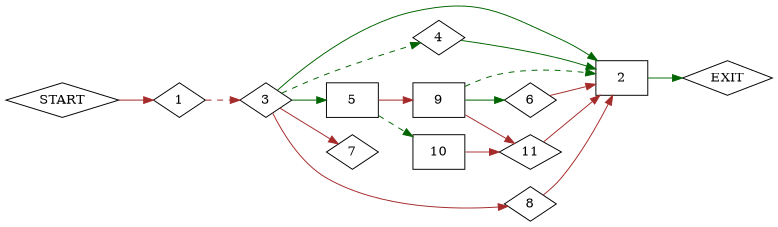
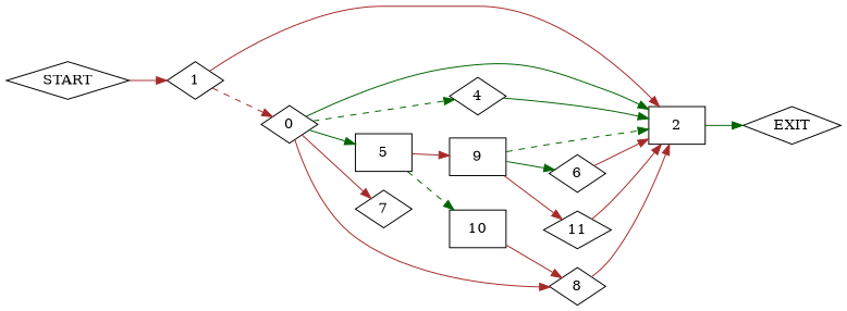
  digraph {
    rankdir=LR
    node [shape=diamond]
    edge [color=brown style=solid]
    n1 [label=START]
    1
    2 [shape=box]
-   3
+   3 [label=0]
    n5 [label=EXIT]
    4
    5 [shape=box]
    7
    8
    9 [shape=box]
    10 [shape=box]
    6
    11
    n1 -> 1
+   1 -> 2
    1 -> 3 [style=dashed]
    2 -> n5 [color=darkgreen]
    3 -> 2 [color=darkgreen]
    3 -> 4 [color=darkgreen style=dashed]
    3 -> 5 [color=darkgreen]
    3 -> 7
    3 -> 8
    4 -> 2 [color=darkgreen]
    5 -> 9
    5 -> 10 [color=darkgreen style=dashed]
    8 -> 2
    9 -> 2 [color=darkgreen style=dashed]
    9 -> 6 [color=darkgreen]
    9 -> 11
-   10 -> 11
+   10 -> 8
    6 -> 2
    11 -> 2
  }
